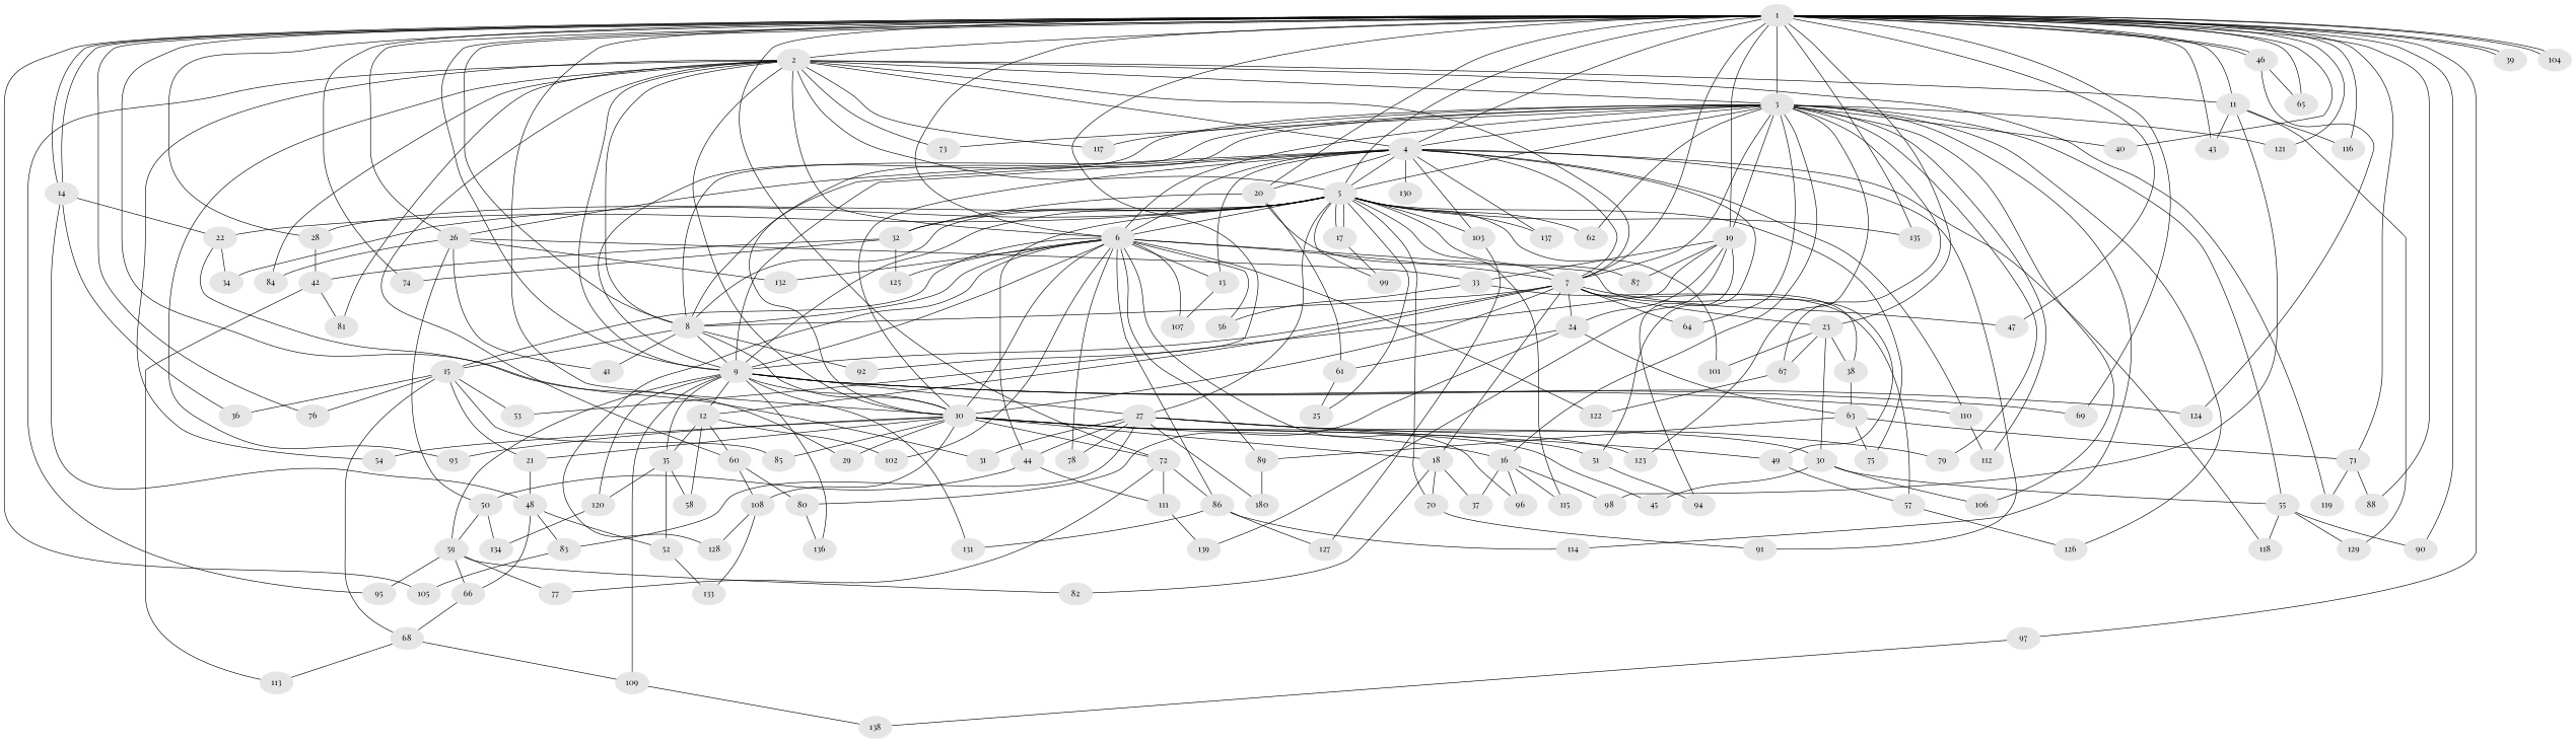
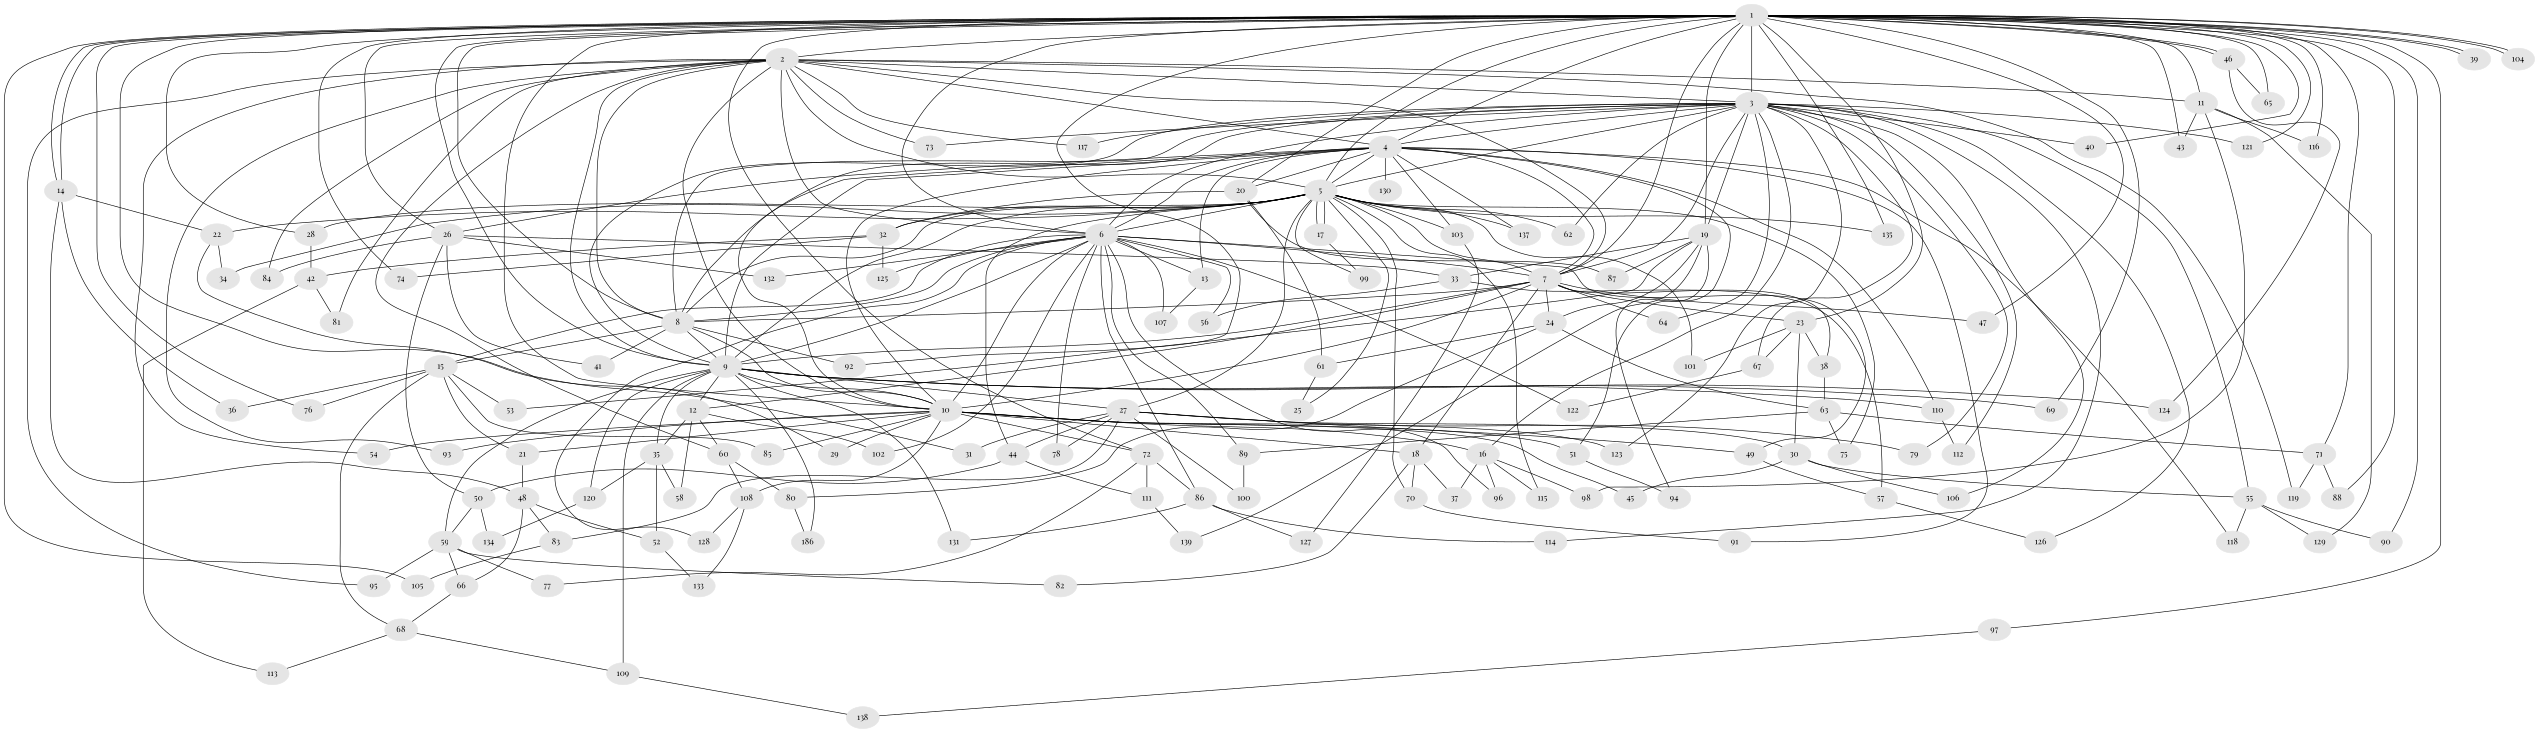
  graph {
    fontname="Playfair Display"
    node [color=gray90 fontname="Playfair Display" style=filled]
    edge [fontname="Playfair Display"]
    1
    2
    3
    4
    5
    6
    7
    8
    9
    10
    11
    14
    19
    20
    23
    26
    28
    31
    39
    40
    43
    46
    47
    65
    69
    71
    72
    74
    76
    88
    90
    92
    97
    104
    105
    116
    121
    135
    54
    60
    73
    81
    84
    93
    95
    117
    119
    16
    55
    62
    64
    67
    79
    106
    112
    114
    123
    126
    13
    51
    91
    103
    110
    118
    130
    137
    17
    22
    25
    27
    32
    34
    44
    70
    75
    99
    101
    115
    15
    49
    56
    78
    86
    89
    96
    102
    107
    122
    125
    128
    132
    12
    18
    24
    38
    41
    35
    59
    109
    120
    124
    131
-   136
+   136 [label=186]
    21
    29
    45
    85
    108
    98
    129
    36
    48
    53
    33
    87
    94
    139
    61
    30
    50
    42
    111
    77
    138
    80
    37
    127
    83
-   100 [label=180]
+   100
    68
    57
    58
    82
    63
    52
    66
    134
    133
    113
    1 -- 2
    1 -- 3
    1 -- 4
    1 -- 5
    1 -- 6
    1 -- 7
    1 -- 8
    1 -- 9
    1 -- 10
    1 -- 11
    1 -- 14
    1 -- 14
    1 -- 19
    1 -- 20
    1 -- 23
    1 -- 26
    1 -- 28
    1 -- 31
    1 -- 39
    1 -- 39
    1 -- 40
    1 -- 43
    1 -- 46
    1 -- 46
    1 -- 47
    1 -- 65
    1 -- 69
    1 -- 71
    1 -- 72
    1 -- 74
    1 -- 76
    1 -- 88
    1 -- 90
    1 -- 92
    1 -- 97
    1 -- 104
    1 -- 104
    1 -- 105
    1 -- 116
    1 -- 121
    1 -- 135
    2 -- 3
    2 -- 4
    2 -- 5
    2 -- 6
    2 -- 7
    2 -- 8
    2 -- 9
    2 -- 10
    2 -- 11
    2 -- 54
    2 -- 60
    2 -- 73
    2 -- 81
    2 -- 84
    2 -- 93
    2 -- 95
    2 -- 117
    2 -- 119
    3 -- 4
    3 -- 5
    3 -- 6
    3 -- 7
    3 -- 8
    3 -- 9
    3 -- 10
    3 -- 19
    3 -- 40
    3 -- 121
    3 -- 73
    3 -- 117
    3 -- 16
    3 -- 55
    3 -- 62
    3 -- 64
    3 -- 67
    3 -- 79
    3 -- 106
    3 -- 112
    3 -- 114
    3 -- 123
    3 -- 126
    4 -- 5
    4 -- 6
    4 -- 7
    4 -- 8
    4 -- 9
    4 -- 10
    4 -- 20
    4 -- 26
    4 -- 13
    4 -- 51
    4 -- 91
    4 -- 103
    4 -- 110
    4 -- 118
    4 -- 130
    4 -- 137
    5 -- 6
    5 -- 7
    5 -- 8
    5 -- 9
    5 -- 28
    5 -- 135
    5 -- 62
    5 -- 103
    5 -- 137
    5 -- 17
    5 -- 17
    5 -- 22
    5 -- 25
    5 -- 27
    5 -- 32
    5 -- 34
    5 -- 44
    5 -- 70
    5 -- 75
    5 -- 99
    5 -- 101
    5 -- 115
    6 -- 7
    6 -- 8
    6 -- 9
    6 -- 10
    6 -- 13
    6 -- 15
    6 -- 49
    6 -- 56
    6 -- 78
    6 -- 86
    6 -- 89
    6 -- 96
    6 -- 102
    6 -- 107
    6 -- 122
    6 -- 125
    6 -- 128
    6 -- 132
    7 -- 8
    7 -- 9
    7 -- 10
    7 -- 23
    7 -- 47
    7 -- 64
    7 -- 12
    7 -- 18
    7 -- 24
    7 -- 38
    8 -- 9
    8 -- 10
    8 -- 92
    8 -- 15
    8 -- 41
    9 -- 10
    9 -- 69
    9 -- 110
    9 -- 27
    9 -- 12
    9 -- 35
    9 -- 59
    9 -- 109
    9 -- 120
    9 -- 124
    9 -- 131
    9 -- 136
    10 -- 72
    10 -- 54
    10 -- 93
    10 -- 16
    10 -- 123
    10 -- 51
    10 -- 18
    10 -- 21
    10 -- 29
    10 -- 45
    10 -- 85
    10 -- 108
    11 -- 43
    11 -- 116
    11 -- 98
    11 -- 129
    14 -- 22
    14 -- 36
    14 -- 48
    19 -- 24
    19 -- 53
    19 -- 33
    19 -- 87
    19 -- 94
    19 -- 139
    20 -- 32
    20 -- 87
    20 -- 61
    23 -- 67
    23 -- 101
    23 -- 38
    23 -- 30
    26 -- 84
    26 -- 132
    26 -- 41
    26 -- 33
    26 -- 50
    28 -- 42
    46 -- 65
    46 -- 124
    71 -- 88
    71 -- 119
    72 -- 86
    72 -- 111
    72 -- 77
    97 -- 138
    60 -- 108
    60 -- 80
    16 -- 115
    16 -- 96
    16 -- 98
    16 -- 37
    55 -- 90
    55 -- 118
    55 -- 129
    67 -- 122
    13 -- 107
    51 -- 94
    103 -- 127
    110 -- 112
    17 -- 99
    22 -- 34
    22 -- 29
    27 -- 31
    27 -- 79
    27 -- 44
    27 -- 49
    27 -- 78
    27 -- 30
    27 -- 83
    27 -- 100
    32 -- 74
    32 -- 125
    32 -- 42
    44 -- 50
    44 -- 111
    70 -- 91
    15 -- 76
    15 -- 21
    15 -- 85
    15 -- 36
    15 -- 53
    15 -- 68
    49 -- 57
    86 -- 114
    86 -- 131
    86 -- 127
    89 -- 100
    12 -- 60
    12 -- 102
    12 -- 35
    12 -- 58
    18 -- 70
    18 -- 37
    18 -- 82
    24 -- 61
    24 -- 80
    24 -- 63
    38 -- 63
    35 -- 120
    35 -- 58
    35 -- 52
    59 -- 95
    59 -- 77
    59 -- 82
    59 -- 66
    109 -- 138
    120 -- 134
    21 -- 48
    108 -- 128
    108 -- 133
    48 -- 83
    48 -- 52
    48 -- 66
    33 -- 56
    33 -- 57
    61 -- 25
    30 -- 55
    30 -- 106
    30 -- 45
    50 -- 59
    50 -- 134
    42 -- 81
    42 -- 113
    111 -- 139
    80 -- 136
    83 -- 105
    68 -- 109
    68 -- 113
    57 -- 126
    63 -- 71
    63 -- 75
    63 -- 89
    52 -- 133
    66 -- 68
  }
